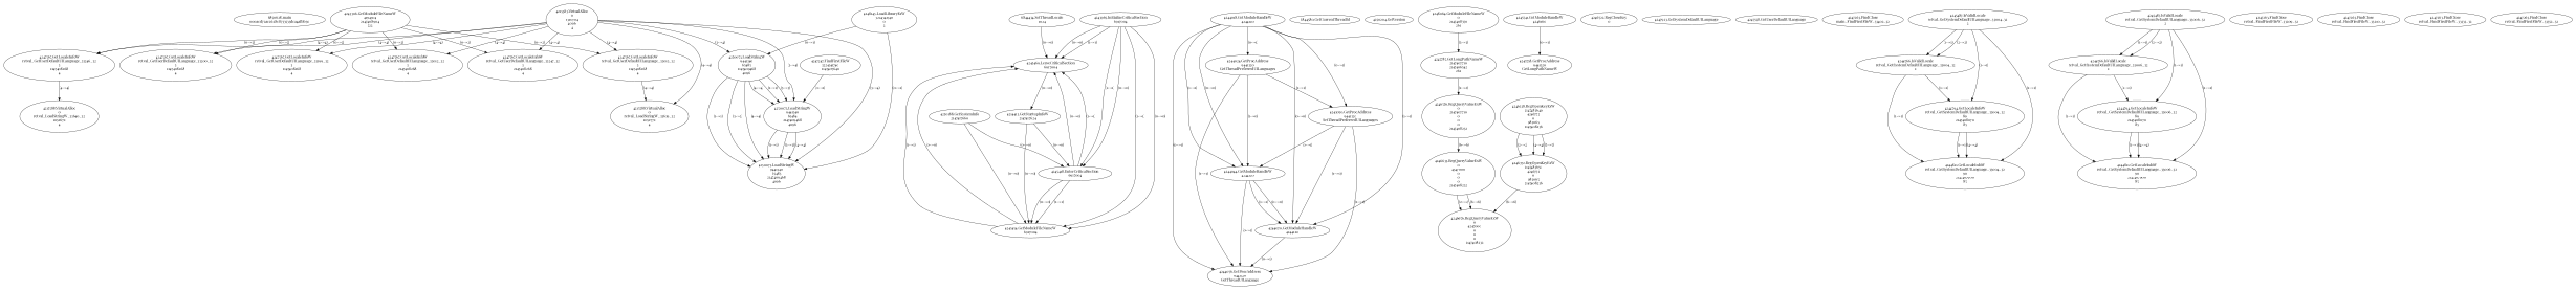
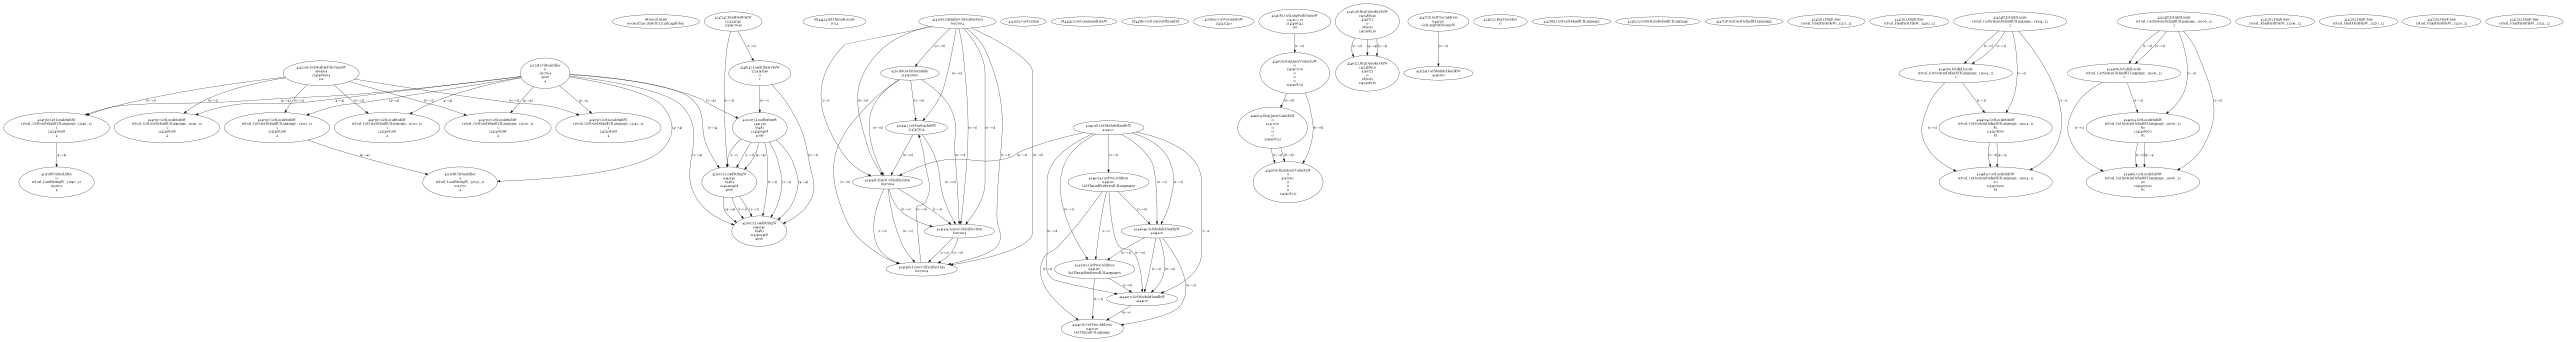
  digraph {
    fontname="Playfair Display"
    node [fontname="Playfair Display"]
    edge [fontname="Playfair Display"]
    n1 [label="6850628.main\n000acd72ac2628c8733533dca4afbb30"]
    n2 [label="4243306.GetModuleFileNameW\n4194304\n2147408904\n522"]
    n3 [label="4247567.GetLocaleInfoW\nretval_GetUserDefaultUILanguage_33013_32\n3\n2147408268\n4"]
    n4 [label="4247567.GetLocaleInfoW\nretval_GetUserDefaultUILanguage_33246_32\n3\n2147408268\n4"]
    n5 [label="4247567.GetLocaleInfoW\nretval_GetUserDefaultUILanguage_33199_32\n3\n2147408268\n4"]
    n6 [label="4247567.GetLocaleInfoW\nretval_GetUserDefaultUILanguage_33012_32\n3\n2147408268\n4"]
    n7 [label="4247567.GetLocaleInfoW\nretval_GetUserDefaultUILanguage_33200_32\n3\n2147408268\n4"]
    n8 [label="4247567.GetLocaleInfoW\nretval_GetUserDefaultUILanguage_33247_32\n3\n2147408268\n4"]
    n9 [label="6844434.SetThreadLocale\n1024"]
    n10 [label="4243965.InitializeCriticalSection\n6917004"]
    n11 [label="4250188.GetSystemInfo\n2147417660"]
    n12 [label="4214413.GetStartupInfoW\n2147417624"]
    n13 [label="4245418.EnterCriticalSection\n6917004"]
-   n14 [label="4245454.GetModuleFileNameW\n6917004"]
+   n14 [label="4245454.LeaveCriticalSection\n6917004"]
    n15 [label="4245469.LeaveCriticalSection\n6917004"]
+   n16 [label="4243979.GetVersion\n"]
    n17 [label="4244018.GetModuleHandleW\n4244120"]
    n18 [label="4244024.GetProcAddress\n9441320\nGetThreadPreferredUILanguages"]
    n19 [label="4244044.GetModuleHandleW\n4244120"]
    n20 [label="4243050.GetProcAddress\n9441320\nSetThreadPreferredUILanguages"]
    n21 [label="4244070.GetModuleHandleW\n4244120"]
    n22 [label="4244076.GetProcAddress\n9441320\nGetThreadUILanguage"]
+   n23 [label="6844540.GetCommandLineW\n"]
    n24 [label="6844580.GetCurrentThreadId\n"]
-   n25 [label="4250204.GetVersion\n"]
+   n26 [label="4276690.GetVersionExW\n2147417420"]
    n27 [label="4215588.VirtualAlloc\n0\nretval_LoadStringW_33639_32\n1052772\n4"]
    n28 [label="4215588.VirtualAlloc\n0\nretval_LoadStringW_33640_32\n1052672\n4"]
-   n29 [label="4248064.GetModuleFileNameW\n0\n2147408370\n261"]
    n30 [label="4245785.GetLongPathNameW\n2147407710\n2147406542\n261"]
    n31 [label="4246556.RegQueryValueExW\n0\n2147407710\n0\n0\n0\n2147408232"]
    n32 [label="4215383.VirtualAlloc\n0\n1310704\n4096\n4"]
    n33 [label="4250073.LoadStringW\n9441340\n65485\n2147409468\n4096"]
-   n34 [label="4250073.LoadStringW\n9441340\n65484\n2147409468\n4096"]
+   n34 [label="4250073.LoadStringW\n9441340\n65484\n2149409468\n4096"]
    n35 [label="4250073.LoadStringW\n9441340\n65483\n2147409468\n4096"]
    n36 [label="4246338.RegOpenKeyExW\n2147483649\n4246772\n0\n983065\n2147408236"]
    n37 [label="4246372.RegOpenKeyExW\n2147483650\n4246772\n0\n983065\n2147408236"]
    n38 [label="4245741.GetModuleHandleW\n4246160"]
    n39 [label="4245758.GetProcAddress\n9441320\nGetLongPathNameW"]
-   n40 [label="4246635.RegQueryValueExW\n0\n4347000\n0\n0\n0\n2147408232"]
+   n40 [label="4246635.RegQueryValueExW\n0\n4247000\n0\n0\n0\n2147408232"]
    n41 [label="4246676.RegQueryValueExW\n0\n4247000\n0\n0\n0\n2147408232"]
    n42 [label="4246722.RegCloseKey\n0"]
+   n43 [label="4247883.GetUserDefaultUILanguage\n"]
    n44 [label="4247923.GetSystemDefaultUILanguage\n"]
    n45 [label="4247558.GetUserDefaultUILanguage\n"]
    n46 [label="4247247.FindFirstFileW\n3224341740\n2147407640"]
    n47 [label="4248145.LoadLibraryExW\n3224341740\n0\n2"]
-   n49 [label="4247263.FindClose\nmain_FindFirstFileW_33402_32"]
+   n48 [label="4247263.FindClose\nretval_FindFirstFileW_33371_32"]
+   n49 [label="4247263.FindClose\nretval_FindFirstFileW_33402_32"]
    n50 [label="4245487.IsValidLocale\nretval_GetSystemDefaultUILanguage_33004_32\n2"]
    n51 [label="4244766.IsValidLocale\nretval_GetSystemDefaultUILanguage_33004_32\n2"]
    n52 [label="4244794.GetLocaleInfoW\nretval_GetSystemDefaultUILanguage_33004_32\n89\n2147408070\n85"]
    n53 [label="4244811.GetLocaleInfoW\nretval_GetSystemDefaultUILanguage_33004_32\n90\n2147407900\n85"]
    n54 [label="4245487.IsValidLocale\nretval_GetSystemDefaultUILanguage_33006_32\n2"]
    n55 [label="4244766.IsValidLocale\nretval_GetSystemDefaultUILanguage_33006_32\n2"]
    n56 [label="4244794.GetLocaleInfoW\nretval_GetSystemDefaultUILanguage_33006_32\n89\n2147408070\n85"]
    n57 [label="4244811.GetLocaleInfoW\nretval_GetSystemDefaultUILanguage_33006_32\n90\n2147407900\n85"]
    n58 [label="4247263.FindClose\nretval_FindFirstFileW_33209_32"]
+   n59 [label="4247263.FindClose\nretval_FindFirstFileW_33370_32"]
    n60 [label="4247263.FindClose\nretval_FindFirstFileW_33210_32"]
    n61 [label="4247263.FindClose\nretval_FindFirstFileW_33333_32"]
-   n62 [label="4247263.FindClose\nretval_FindFirstFileW_33352_32"]
    n2 -> n3 [label="(0-->2)"]
    n2 -> n4 [label="(0-->2)"]
    n2 -> n5 [label="(0-->2)"]
    n2 -> n6 [label="(0-->2)"]
    n2 -> n7 [label="(0-->2)"]
    n2 -> n8 [label="(0-->2)"]
    n3 -> n27 [label="(4-->4)"]
    n4 -> n28 [label="(4-->4)"]
+   n10 -> n11 [label="(0-->0)"]
+   n10 -> n12 [label="(0-->0)"]
    n10 -> n13 [label="(1-->1)"]
    n10 -> n13 [label="(0-->0)"]
    n10 -> n14 [label="(1-->1)"]
    n10 -> n14 [label="(0-->0)"]
    n10 -> n15 [label="(1-->1)"]
    n10 -> n15 [label="(0-->0)"]
+   n11 -> n12 [label="(0-->0)"]
    n11 -> n13 [label="(0-->0)"]
    n11 -> n14 [label="(0-->0)"]
-   n9 -> n15 [label="(0-->0)"]
+   n11 -> n15 [label="(0-->0)"]
    n12 -> n13 [label="(0-->0)"]
    n12 -> n14 [label="(0-->0)"]
    n13 -> n14 [label="(1-->1)"]
    n13 -> n14 [label="(0-->0)"]
    n13 -> n15 [label="(1-->1)"]
    n13 -> n15 [label="(0-->0)"]
    n14 -> n15 [label="(1-->1)"]
    n14 -> n15 [label="(0-->0)"]
    n15 -> n12 [label="(0-->0)"]
    n17 -> n18 [label="(0-->1)"]
    n17 -> n19 [label="(1-->1)"]
    n17 -> n19 [label="(0-->0)"]
    n17 -> n20 [label="(0-->1)"]
    n17 -> n21 [label="(1-->1)"]
    n17 -> n21 [label="(0-->0)"]
-   n17 -> n22 [label="(0-->1)"]
+   n17 -> n13 [label="(0-->1)"]
    n18 -> n19 [label="(1-->0)"]
    n18 -> n20 [label="(1-->1)"]
+   n18 -> n21 [label="(1-->0)"]
    n18 -> n22 [label="(1-->1)"]
-   n20 -> n19 [label="(0-->1)"]
+   n19 -> n20 [label="(0-->1)"]
    n19 -> n21 [label="(1-->1)"]
    n19 -> n21 [label="(0-->0)"]
    n19 -> n22 [label="(0-->1)"]
    n20 -> n21 [label="(1-->0)"]
    n20 -> n22 [label="(1-->1)"]
    n21 -> n22 [label="(0-->1)"]
-   n29 -> n30 [label="(3-->3)"]
    n30 -> n31 [label="(1-->2)"]
    n31 -> n40 [label="(6-->6)"]
-   n37 -> n41 [label="(6-->6)"]
+   n31 -> n41 [label="(6-->6)"]
    n32 -> n3 [label="(4-->4)"]
    n32 -> n4 [label="(4-->4)"]
    n32 -> n5 [label="(4-->4)"]
    n32 -> n6 [label="(4-->4)"]
    n32 -> n7 [label="(4-->4)"]
    n32 -> n8 [label="(4-->4)"]
    n32 -> n27 [label="(4-->4)"]
    n32 -> n33 [label="(3-->4)"]
    n32 -> n34 [label="(3-->4)"]
    n32 -> n35 [label="(3-->4)"]
    n33 -> n34 [label="(1-->1)"]
    n33 -> n34 [label="(3-->3)"]
    n33 -> n34 [label="(4-->4)"]
    n33 -> n35 [label="(1-->1)"]
    n33 -> n35 [label="(3-->3)"]
    n33 -> n35 [label="(4-->4)"]
    n34 -> n35 [label="(1-->1)"]
    n34 -> n35 [label="(3-->3)"]
    n34 -> n35 [label="(4-->4)"]
    n36 -> n37 [label="(2-->2)"]
    n36 -> n37 [label="(4-->4)"]
    n36 -> n37 [label="(5-->5)"]
-   n38 -> n39 [label="(0-->1)"]
+   n39 -> n38 [label="(0-->1)"]
    n40 -> n41 [label="(2-->2)"]
    n40 -> n41 [label="(6-->6)"]
    n46 -> n34 [label="(0-->1)"]
+   n46 -> n47 [label="(1-->1)"]
    n47 -> n33 [label="(0-->1)"]
    n47 -> n35 [label="(0-->1)"]
    n50 -> n51 [label="(1-->1)"]
    n50 -> n51 [label="(2-->2)"]
    n50 -> n52 [label="(1-->1)"]
    n50 -> n53 [label="(1-->1)"]
    n51 -> n52 [label="(1-->1)"]
    n51 -> n53 [label="(1-->1)"]
    n52 -> n53 [label="(1-->1)"]
    n52 -> n53 [label="(4-->4)"]
    n54 -> n55 [label="(1-->1)"]
    n54 -> n55 [label="(2-->2)"]
    n54 -> n56 [label="(1-->1)"]
    n54 -> n57 [label="(1-->1)"]
    n55 -> n56 [label="(1-->1)"]
    n55 -> n57 [label="(1-->1)"]
    n56 -> n57 [label="(1-->1)"]
    n56 -> n57 [label="(4-->4)"]
  }
